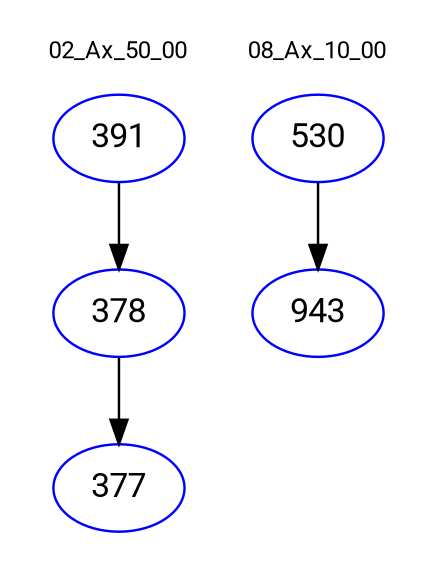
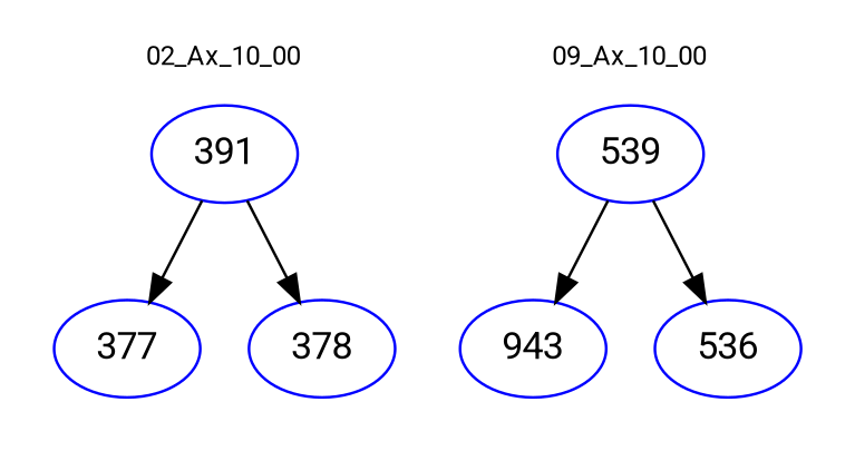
  digraph {
    fontname=Roboto
    node [color=blue fontname=Roboto]
    edge [color=black fontname=Roboto]
    n1 [label=391]
    n2 [label=377]
    n3 [label=378]
-   n4 [label=530]
+   n4 [label=539]
    n5 [label=943]
+   n6 [label=536]
    subgraph cluster_1 {
      color=white
      fontsize=10
-     label="02_Ax_50_00"
+     label="02_Ax_10_00"
      n1
      n2
      n3
    }
    subgraph cluster_2 {
      color=white
      fontsize=10
-     label="08_Ax_10_00"
+     label="09_Ax_10_00"
      n4
      n5
+     n6
    }
-   n3 -> n2
+   n1 -> n2
    n1 -> n3
    n4 -> n5
+   n4 -> n6
  }
